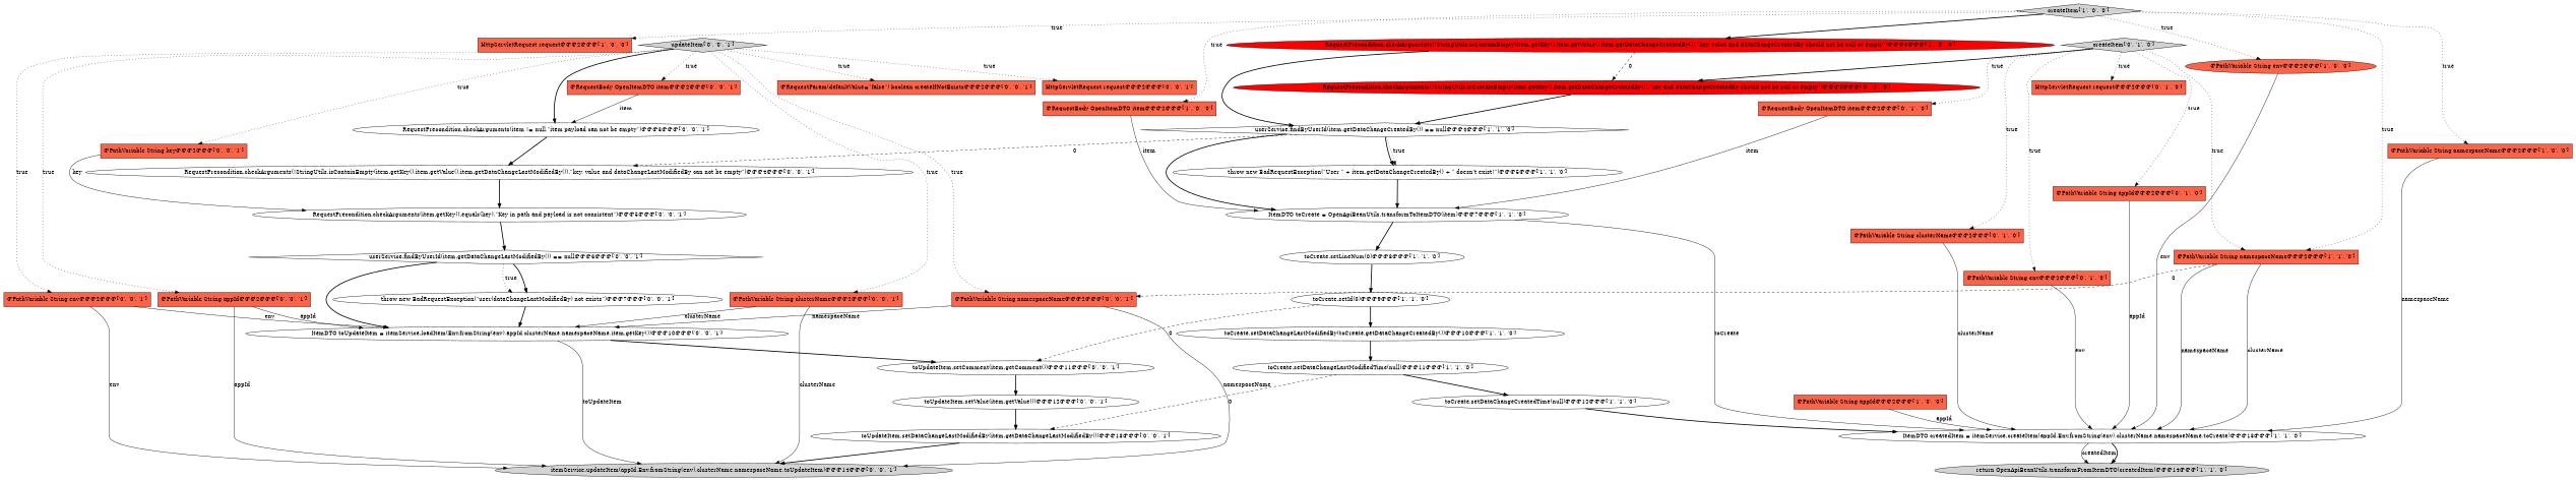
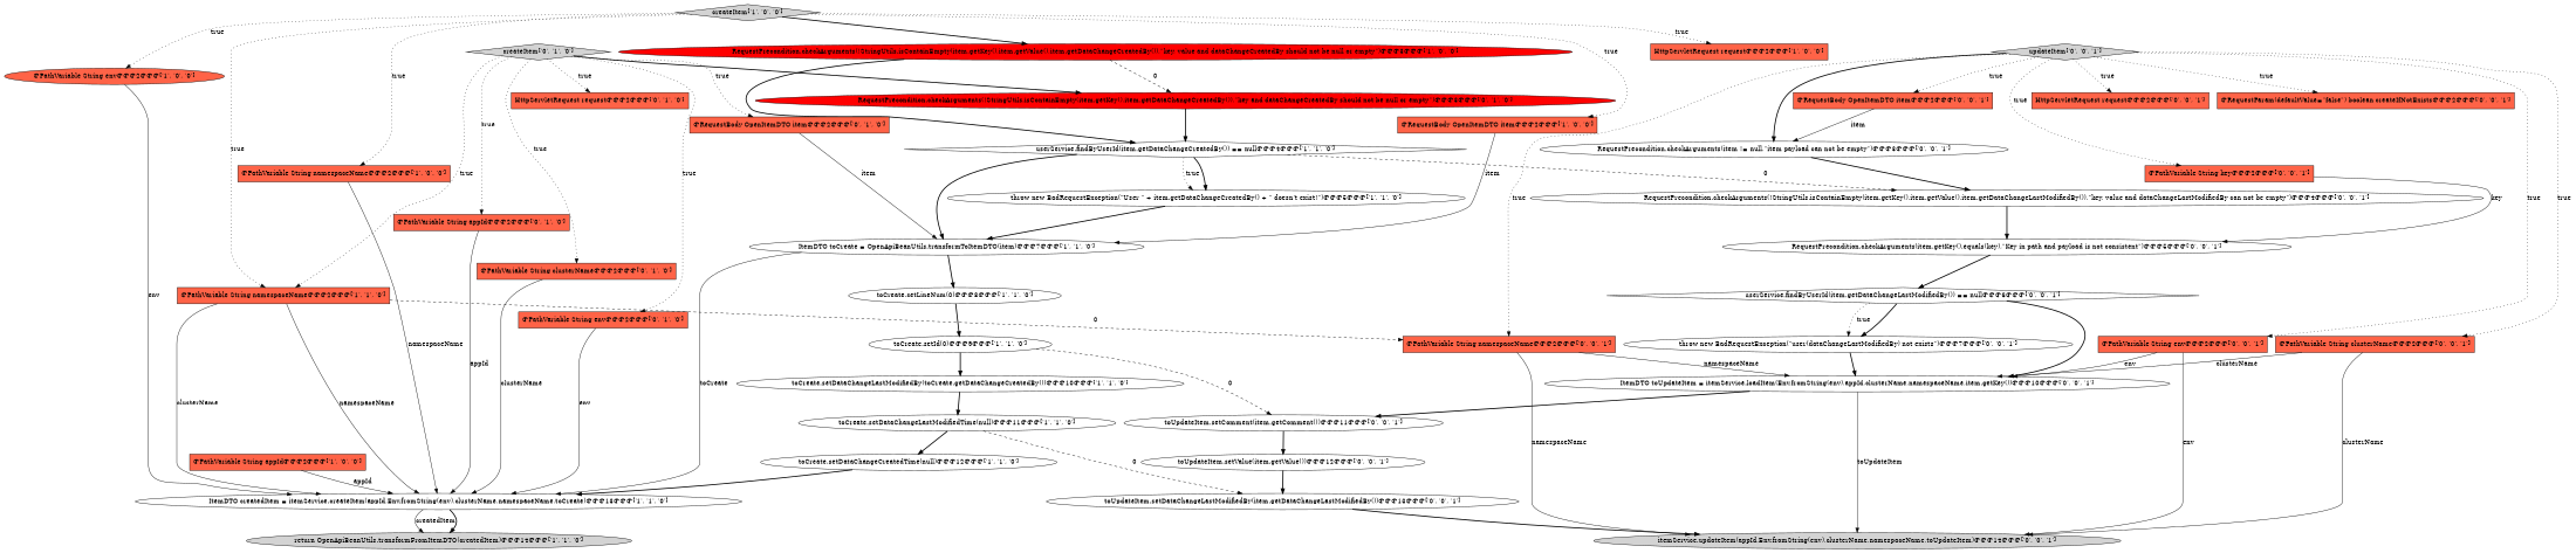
  digraph {
    node [fillcolor=tomato shape=ellipse style=filled]
    edge [style=bold]
    n1 [fillcolor=white label="ItemDTO createdItem = itemService.createItem(appId,Env.fromString(env),clusterName,namespaceName,toCreate)@@@13@@@['1', '1', '0']"]
    n2 [fillcolor=lightgray label="return OpenApiBeanUtils.transformFromItemDTO(createdItem)@@@14@@@['1', '1', '0']"]
    n3 [fillcolor=white label="RequestPrecondition.checkArguments(item != null,\"item payload can not be empty\")@@@3@@@['0', '0', '1']"]
    n4 [fillcolor=white label="RequestPrecondition.checkArguments(!StringUtils.isContainEmpty(item.getKey(),item.getValue(),item.getDataChangeLastModifiedBy()),\"key, value and dataChangeLastModifiedBy can not be empty\")@@@4@@@['0', '0', '1']"]
    n5 [fillcolor=white label="RequestPrecondition.checkArguments(item.getKey().equals(key),\"Key in path and payload is not consistent\")@@@5@@@['0', '0', '1']"]
    n6 [fillcolor=white label="throw new BadRequestException(\"user(dataChangeLastModifiedBy) not exists\")@@@7@@@['0', '0', '1']"]
    n7 [fillcolor=white label="ItemDTO toUpdateItem = itemService.loadItem(Env.fromString(env),appId,clusterName,namespaceName,item.getKey())@@@10@@@['0', '0', '1']"]
    n8 [fillcolor=lightgray label="itemService.updateItem(appId,Env.fromString(env),clusterName,namespaceName,toUpdateItem)@@@14@@@['0', '0', '1']"]
    n9 [fillcolor=white label="toUpdateItem.setComment(item.getComment())@@@11@@@['0', '0', '1']"]
    n10 [label="@PathVariable String namespaceName@@@2@@@['0', '0', '1']" shape=box]
    n11 [fillcolor=lightgray label="createItem['1', '0', '0']" shape=diamond]
    n12 [label="HttpServletRequest request@@@2@@@['1', '0', '0']" shape=box]
    n13 [label="@RequestBody OpenItemDTO item@@@2@@@['1', '0', '0']" shape=box]
    n14 [label="@PathVariable String env@@@2@@@['1', '0', '0']"]
    n15 [label="@PathVariable String namespaceName@@@2@@@['1', '0', '0']" shape=box]
    n16 [fillcolor=red label="RequestPrecondition.checkArguments(!StringUtils.isContainEmpty(item.getKey(),item.getValue(),item.getDataChangeCreatedBy()),\"key, value and dataChangeCreatedBy should not be null or empty\")@@@3@@@['1', '0', '0']"]
    n17 [label="@PathVariable String namespaceName@@@2@@@['1', '1', '0']" shape=box]
    n18 [fillcolor=white label="ItemDTO toCreate = OpenApiBeanUtils.transformToItemDTO(item)@@@7@@@['1', '1', '0']"]
    n19 [label="@PathVariable String appId@@@2@@@['1', '0', '0']" shape=box]
    n20 [fillcolor=white label="userService.findByUserId(item.getDataChangeCreatedBy()) == null@@@4@@@['1', '1', '0']" shape=diamond]
    n21 [fillcolor=red label="RequestPrecondition.checkArguments(!StringUtils.isContainEmpty(item.getKey(),item.getDataChangeCreatedBy()),\"key and dataChangeCreatedBy should not be null or empty\")@@@3@@@['0', '1', '0']"]
    n22 [fillcolor=white label="toUpdateItem.setValue(item.getValue())@@@12@@@['0', '0', '1']"]
    n23 [fillcolor=white label="toUpdateItem.setDataChangeLastModifiedBy(item.getDataChangeLastModifiedBy())@@@13@@@['0', '0', '1']"]
    n24 [fillcolor=white label="throw new BadRequestException(\"User \" + item.getDataChangeCreatedBy() + \" doesn't exist!\")@@@5@@@['1', '1', '0']"]
    n25 [fillcolor=white label="toCreate.setLineNum(0)@@@8@@@['1', '1', '0']"]
    n26 [label="HttpServletRequest request@@@2@@@['0', '0', '1']" shape=box]
    n27 [fillcolor=white label="toCreate.setDataChangeLastModifiedBy(toCreate.getDataChangeCreatedBy())@@@10@@@['1', '1', '0']"]
    n28 [fillcolor=white label="toCreate.setDataChangeLastModifiedTime(null)@@@11@@@['1', '1', '0']"]
    n29 [fillcolor=white label="toCreate.setDataChangeCreatedTime(null)@@@12@@@['1', '1', '0']"]
    n30 [fillcolor=white label="userService.findByUserId(item.getDataChangeLastModifiedBy()) == null@@@6@@@['0', '0', '1']" shape=diamond]
    n31 [fillcolor=white label="toCreate.setId(0)@@@9@@@['1', '1', '0']"]
    n32 [label="HttpServletRequest request@@@2@@@['0', '1', '0']" shape=box]
    n33 [fillcolor=lightgray label="updateItem['0', '0', '1']" shape=diamond]
    n34 [label="@PathVariable String clusterName@@@2@@@['0', '0', '1']" shape=box]
    n35 [label="@PathVariable String env@@@2@@@['0', '0', '1']" shape=box]
    n36 [label="@RequestBody OpenItemDTO item@@@2@@@['0', '0', '1']" shape=box]
    n37 [label="@RequestParam(defaultValue=\"false\") boolean createIfNotExists@@@2@@@['0', '0', '1']" shape=box]
    n38 [label="@PathVariable String key@@@2@@@['0', '0', '1']" shape=box]
-   n39 [label="@PathVariable String appId@@@2@@@['0', '0', '1']" shape=box]
    n40 [fillcolor=lightgray label="createItem['0', '1', '0']" shape=diamond]
    n41 [label="@RequestBody OpenItemDTO item@@@2@@@['0', '1', '0']" shape=box]
    n42 [label="@PathVariable String appId@@@2@@@['0', '1', '0']" shape=box]
    n43 [label="@PathVariable String clusterName@@@2@@@['0', '1', '0']" shape=box]
    n44 [label="@PathVariable String env@@@2@@@['0', '1', '0']" shape=box]
    n1 -> n2 [label=createdItem style=solid]
    n1 -> n2
    n3 -> n4
    n4 -> n5
    n5 -> n30
    n6 -> n7
    n7 -> n8 [label=toUpdateItem style=solid]
    n7 -> n9
    n9 -> n22
    n10 -> n7 [label=namespaceName style=solid]
    n10 -> n8 [label=namespaceName style=solid]
    n11 -> n12 [label=true style=dotted]
    n11 -> n13 [label=true style=dotted]
    n11 -> n14 [label=true style=dotted]
    n11 -> n15 [label=true style=dotted]
    n11 -> n16
    n11 -> n17 [label=true style=dotted]
    n13 -> n18 [label=item style=solid]
    n14 -> n1 [label=env style=solid]
    n15 -> n1 [label=namespaceName style=solid]
    n16 -> n20
    n16 -> n21 [label=0 style=dashed]
    n17 -> n1 [label=clusterName style=solid]
    n17 -> n1 [label=namespaceName style=solid]
    n17 -> n10 [label=0 style=dashed]
    n18 -> n1 [label=toCreate style=solid]
    n18 -> n25
    n19 -> n1 [label=appId style=solid]
    n20 -> n4 [label=0 style=dashed]
    n20 -> n18
    n20 -> n24 [label=true style=dotted]
    n20 -> n24
    n21 -> n20
    n22 -> n23
    n23 -> n8
    n24 -> n18
    n25 -> n31
    n27 -> n28
    n28 -> n23 [label=0 style=dashed]
    n28 -> n29
    n29 -> n1
    n30 -> n6
    n30 -> n6 [label=true style=dotted]
    n30 -> n7
    n31 -> n9 [label=0 style=dashed]
    n31 -> n27
    n33 -> n3
    n33 -> n10 [label=true style=dotted]
    n33 -> n26 [label=true style=dotted]
    n33 -> n34 [label=true style=dotted]
    n33 -> n35 [label=true style=dotted]
    n33 -> n36 [label=true style=dotted]
    n33 -> n37 [label=true style=dotted]
    n33 -> n38 [label=true style=dotted]
-   n33 -> n39 [label=true style=dotted]
    n34 -> n7 [label=clusterName style=solid]
    n34 -> n8 [label=clusterName style=solid]
    n35 -> n7 [label=env style=solid]
    n35 -> n8 [label=env style=solid]
    n36 -> n3 [label=item style=solid]
    n38 -> n5 [label=key style=solid]
-   n39 -> n7 [label=appId style=solid]
-   n39 -> n8 [label=appId style=solid]
    n40 -> n17 [label=true style=dotted]
    n40 -> n21
    n40 -> n32 [label=true style=dotted]
    n40 -> n41 [label=true style=dotted]
    n40 -> n42 [label=true style=dotted]
    n40 -> n43 [label=true style=dotted]
    n40 -> n44 [label=true style=dotted]
    n41 -> n18 [label=item style=solid]
    n42 -> n1 [label=appId style=solid]
    n43 -> n1 [label=clusterName style=solid]
    n44 -> n1 [label=env style=solid]
  }
